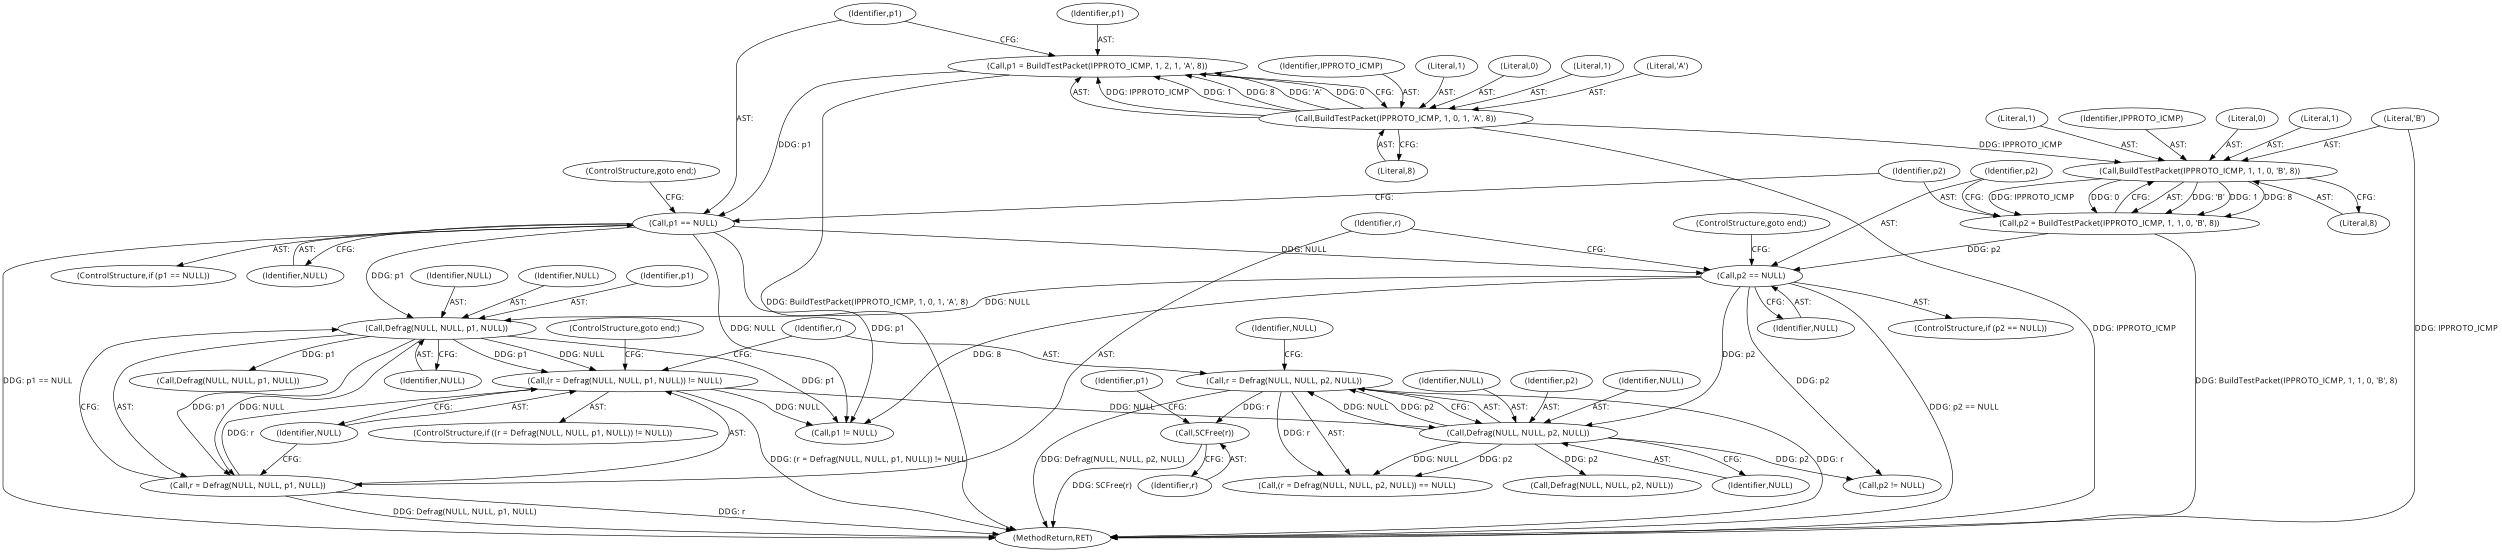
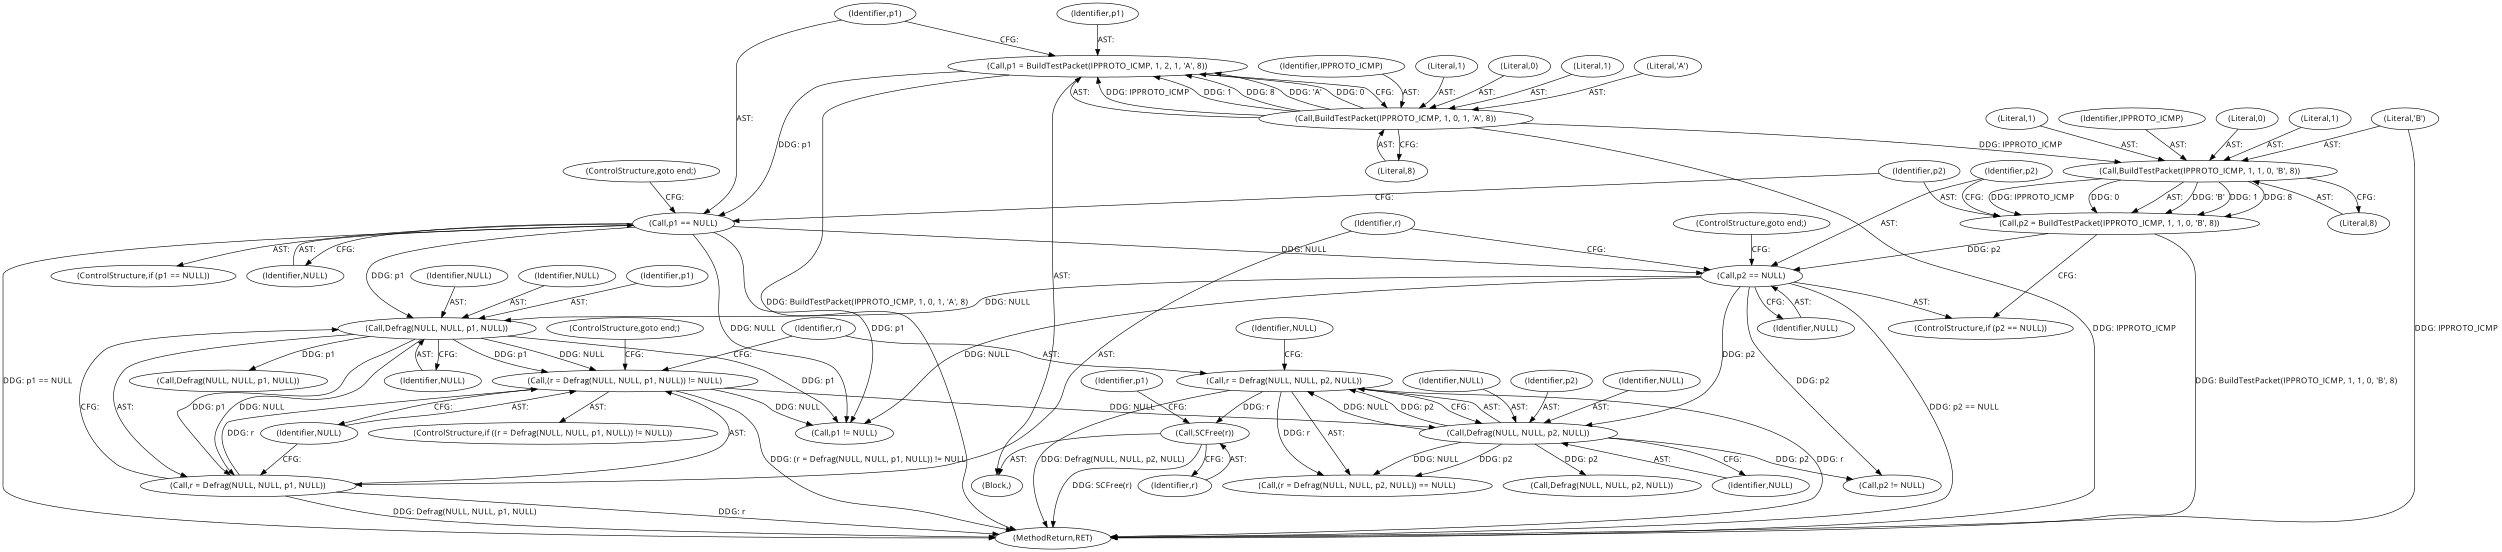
  digraph {
    fontname="Open Sans"
    node [fontname="Open Sans"]
    edge [fontname="Open Sans"]
    n1 [label="(Call,SCFree(r))"]
    n2 [label="(Identifier,r)"]
    n3 [label="(MethodReturn,RET)"]
+   n4 [label="(Block,)"]
    n5 [label="(Call,r = Defrag(NULL, NULL, p2, NULL))"]
    n6 [label="(Call,Defrag(NULL, NULL, p2, NULL))"]
    n7 [label="(Call,(r = Defrag(NULL, NULL, p2, NULL)) == NULL)"]
    n8 [label="(Call,p2 != NULL)"]
    n9 [label="(Call,Defrag(NULL, NULL, p2, NULL))"]
    n10 [label="(Identifier,NULL)"]
    n11 [label="(Call,(r = Defrag(NULL, NULL, p1, NULL)) != NULL)"]
    n12 [label="(ControlStructure,if ((r = Defrag(NULL, NULL, p1, NULL)) != NULL))"]
    n13 [label="(Identifier,NULL)"]
    n14 [label="(Call,p1 != NULL)"]
    n15 [label="(Call,r = Defrag(NULL, NULL, p1, NULL))"]
    n16 [label="(Call,Defrag(NULL, NULL, p1, NULL))"]
    n17 [label="(Identifier,NULL)"]
    n18 [label="(Call,Defrag(NULL, NULL, p1, NULL))"]
    n19 [label="(Call,p2 == NULL)"]
    n20 [label="(Identifier,NULL)"]
    n21 [label="(ControlStructure,if (p2 == NULL))"]
    n22 [label="(Call,p2 = BuildTestPacket(IPPROTO_ICMP, 1, 1, 0, 'B', 8))"]
    n23 [label="(Call,BuildTestPacket(IPPROTO_ICMP, 1, 1, 0, 'B', 8))"]
    n24 [label="(Literal,8)"]
    n25 [label="(Call,BuildTestPacket(IPPROTO_ICMP, 1, 0, 1, 'A', 8))"]
    n26 [label="(Call,p1 = BuildTestPacket(IPPROTO_ICMP, 1, 2, 1, 'A', 8))"]
    n27 [label="(Literal,8)"]
    n28 [label="(Call,p1 == NULL)"]
    n29 [label="(Identifier,NULL)"]
    n30 [label="(ControlStructure,if (p1 == NULL))"]
    n31 [label="(Identifier,NULL)"]
    n32 [label="(Identifier,r)"]
    n33 [label="(Literal,0)"]
    n34 [label="(Literal,1)"]
    n35 [label="(Identifier,p2)"]
    n36 [label="(Identifier,p2)"]
    n37 [label="(Identifier,p2)"]
    n38 [label="(Identifier,NULL)"]
    n39 [label="(Identifier,IPPROTO_ICMP)"]
    n40 [label="(Identifier,p1)"]
    n41 [label="(ControlStructure,goto end;)"]
    n42 [label="(Literal,'B')"]
    n43 [label="(Literal,0)"]
    n44 [label="(ControlStructure,goto end;)"]
    n45 [label="(Literal,1)"]
    n46 [label="(Identifier,r)"]
    n47 [label="(Literal,1)"]
    n48 [label="(Identifier,NULL)"]
    n49 [label="(Identifier,p1)"]
    n50 [label="(Literal,'A')"]
    n51 [label="(Identifier,IPPROTO_ICMP)"]
    n52 [label="(Identifier,NULL)"]
    n53 [label="(Identifier,NULL)"]
    n54 [label="(Literal,1)"]
    n55 [label="(Identifier,p1)"]
    n56 [label="(ControlStructure,goto end;)"]
    n57 [label="(Identifier,p1)"]
    n1 -> n2 [label="CFG: "]
    n1 -> n3 [label="DDG: SCFree(r)"]
+   n1 -> n4 [label="AST: "]
    n2 -> n1 [label="AST: "]
    n5 -> n1 [label="DDG: r"]
    n5 -> n3 [label="DDG: Defrag(NULL, NULL, p2, NULL)"]
    n5 -> n3 [label="DDG: r"]
    n5 -> n6 [label="CFG: "]
    n5 -> n7 [label="AST: "]
    n5 -> n7 [label="DDG: r"]
    n6 -> n5 [label="AST: "]
    n6 -> n5 [label="DDG: NULL"]
    n6 -> n5 [label="DDG: p2"]
    n6 -> n7 [label="DDG: NULL"]
    n6 -> n7 [label="DDG: p2"]
    n6 -> n8 [label="DDG: p2"]
    n6 -> n9 [label="DDG: p2"]
    n6 -> n10 [label="CFG: "]
    n10 -> n6 [label="AST: "]
    n11 -> n3 [label="DDG: (r = Defrag(NULL, NULL, p1, NULL)) != NULL"]
    n11 -> n6 [label="DDG: NULL"]
    n11 -> n12 [label="AST: "]
    n11 -> n13 [label="CFG: "]
    n11 -> n14 [label="DDG: NULL"]
    n13 -> n11 [label="AST: "]
    n13 -> n15 [label="CFG: "]
    n15 -> n3 [label="DDG: Defrag(NULL, NULL, p1, NULL)"]
    n15 -> n3 [label="DDG: r"]
    n15 -> n11 [label="AST: "]
    n15 -> n11 [label="DDG: r"]
    n15 -> n16 [label="CFG: "]
    n16 -> n11 [label="DDG: NULL"]
    n16 -> n11 [label="DDG: p1"]
    n16 -> n14 [label="DDG: p1"]
    n16 -> n15 [label="AST: "]
    n16 -> n15 [label="DDG: NULL"]
    n16 -> n15 [label="DDG: p1"]
    n16 -> n17 [label="CFG: "]
    n16 -> n18 [label="DDG: p1"]
    n17 -> n16 [label="AST: "]
    n19 -> n3 [label="DDG: p2 == NULL"]
    n19 -> n6 [label="DDG: p2"]
    n19 -> n8 [label="DDG: p2"]
-   n19 -> n14 [label="DDG: 8"]
+   n19 -> n14 [label="DDG: NULL"]
    n19 -> n16 [label="DDG: NULL"]
    n19 -> n20 [label="CFG: "]
    n19 -> n21 [label="AST: "]
    n20 -> n19 [label="AST: "]
    n22 -> n3 [label="DDG: BuildTestPacket(IPPROTO_ICMP, 1, 1, 0, 'B', 8)"]
    n22 -> n19 [label="DDG: p2"]
-   n22 -> n23 [label="CFG: "]
+   n22 -> n21 [label="CFG: "]
    n23 -> n22 [label="AST: "]
    n23 -> n22 [label="DDG: 'B'"]
    n23 -> n22 [label="DDG: 1"]
    n23 -> n22 [label="DDG: 8"]
    n23 -> n22 [label="DDG: IPPROTO_ICMP"]
    n23 -> n22 [label="DDG: 0"]
    n23 -> n24 [label="CFG: "]
    n24 -> n23 [label="AST: "]
    n25 -> n3 [label="DDG: IPPROTO_ICMP"]
    n25 -> n23 [label="DDG: IPPROTO_ICMP"]
    n25 -> n26 [label="AST: "]
    n25 -> n26 [label="DDG: IPPROTO_ICMP"]
    n25 -> n26 [label="DDG: 1"]
    n25 -> n26 [label="DDG: 8"]
    n25 -> n26 [label="DDG: 'A'"]
    n25 -> n26 [label="DDG: 0"]
    n25 -> n27 [label="CFG: "]
    n26 -> n3 [label="DDG: BuildTestPacket(IPPROTO_ICMP, 1, 0, 1, 'A', 8)"]
+   n26 -> n4 [label="AST: "]
    n26 -> n25 [label="CFG: "]
    n26 -> n28 [label="DDG: p1"]
    n27 -> n25 [label="AST: "]
    n28 -> n3 [label="DDG: p1 == NULL"]
    n28 -> n14 [label="DDG: p1"]
    n28 -> n14 [label="DDG: NULL"]
    n28 -> n16 [label="DDG: p1"]
    n28 -> n19 [label="DDG: NULL"]
    n28 -> n29 [label="CFG: "]
    n28 -> n30 [label="AST: "]
    n29 -> n28 [label="AST: "]
    n31 -> n6 [label="AST: "]
    n32 -> n15 [label="AST: "]
    n32 -> n19 [label="CFG: "]
    n33 -> n25 [label="AST: "]
    n34 -> n23 [label="AST: "]
    n35 -> n19 [label="AST: "]
    n35 -> n22 [label="CFG: "]
    n36 -> n22 [label="AST: "]
    n36 -> n28 [label="CFG: "]
    n37 -> n6 [label="AST: "]
    n38 -> n5 [label="CFG: "]
    n39 -> n23 [label="AST: "]
    n40 -> n1 [label="CFG: "]
    n41 -> n11 [label="CFG: "]
    n42 -> n3 [label="DDG: IPPROTO_ICMP"]
    n42 -> n23 [label="AST: "]
    n43 -> n23 [label="AST: "]
    n44 -> n19 [label="CFG: "]
    n45 -> n25 [label="AST: "]
    n46 -> n5 [label="AST: "]
    n46 -> n11 [label="CFG: "]
    n47 -> n23 [label="AST: "]
    n48 -> n16 [label="AST: "]
    n49 -> n16 [label="AST: "]
    n50 -> n25 [label="AST: "]
    n51 -> n25 [label="AST: "]
    n52 -> n6 [label="AST: "]
    n53 -> n16 [label="AST: "]
    n54 -> n25 [label="AST: "]
    n55 -> n26 [label="CFG: "]
    n55 -> n28 [label="AST: "]
    n56 -> n28 [label="CFG: "]
    n57 -> n26 [label="AST: "]
  }
